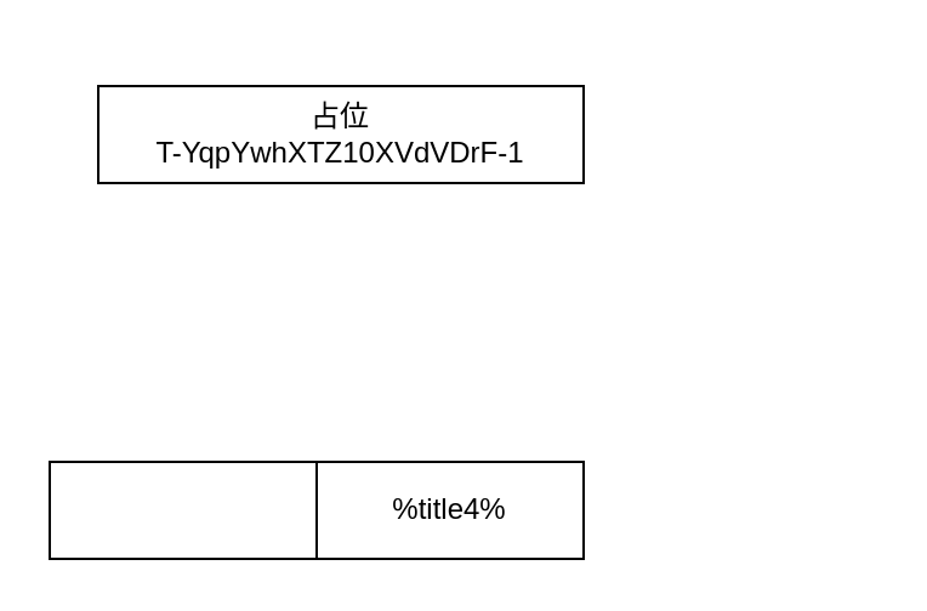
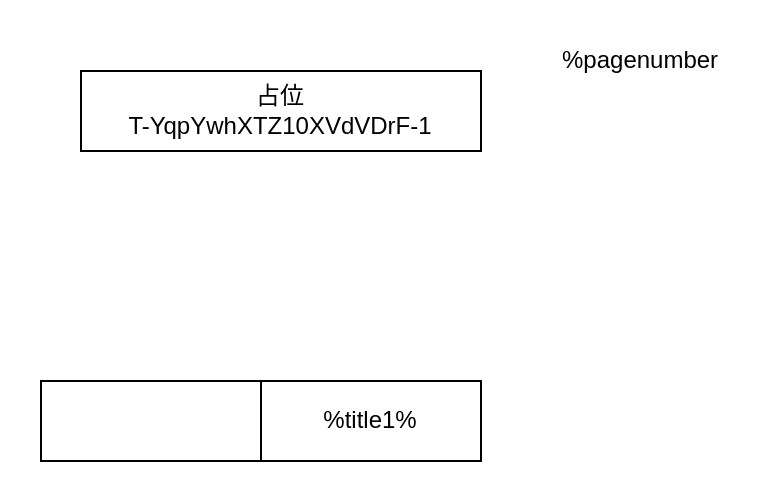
  <mxCell id="0" />
  <mxCell id="1" parent="0" />
  <mxCell id="2" value="占位&lt;br&gt;&lt;div&gt;T-YqpYwhXTZ10XVdVDrF-1&lt;/div&gt;" style="rounded=0;whiteSpace=wrap;html=1;" parent="1" vertex="1"><mxGeometry x="40" y="35" width="200" height="40" as="geometry" /></mxCell>
- <mxCell id="4" value="&lt;div&gt;&lt;span&gt;%title4%&lt;/span&gt;&lt;br&gt;&lt;/div&gt;" style="rounded=0;whiteSpace=wrap;html=1;" parent="1" vertex="1"><mxGeometry x="130" y="190" width="110" height="40" as="geometry" /></mxCell>
+ <mxCell id="3" value="%pagenumber%" style="text;html=1;strokeColor=none;fillColor=none;align=center;verticalAlign=middle;whiteSpace=wrap;overflow=hidden;" parent="1" vertex="1"><mxGeometry x="280" y="20" width="80" height="20" as="geometry" /></mxCell>
+ <mxCell id="4" value="&lt;div&gt;&lt;span&gt;%title1%&lt;/span&gt;&lt;br&gt;&lt;/div&gt;" style="rounded=0;whiteSpace=wrap;html=1;" parent="1" vertex="1"><mxGeometry x="130" y="190" width="110" height="40" as="geometry" /></mxCell>
  <mxCell id="5" value="" style="rounded=0;whiteSpace=wrap;html=1;" vertex="1" parent="1"><mxGeometry x="20" y="190" width="110" height="40" as="geometry" /></mxCell>
